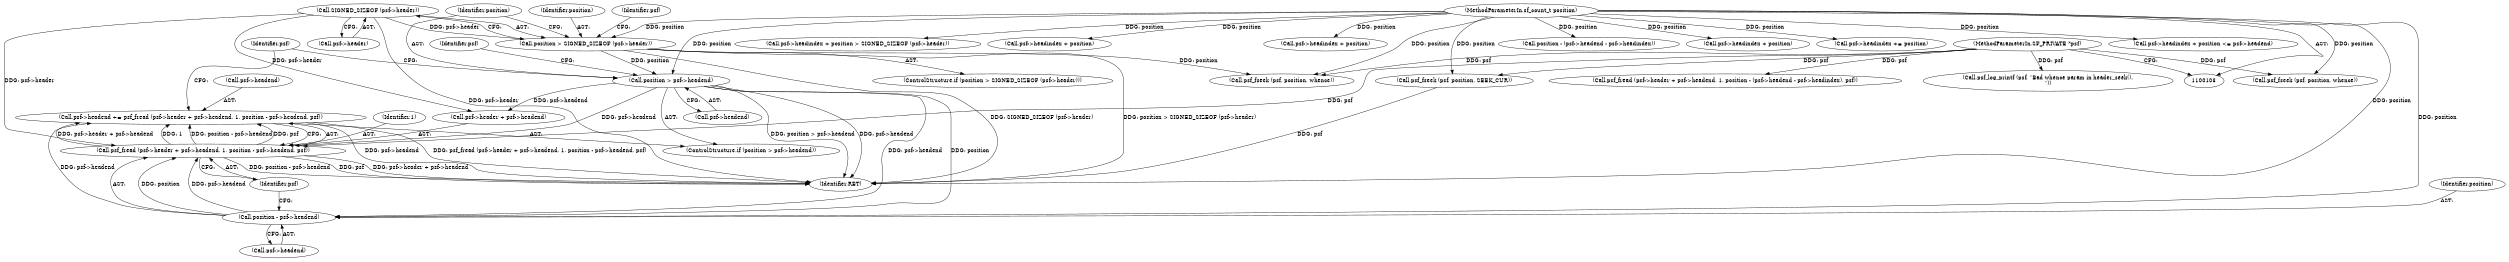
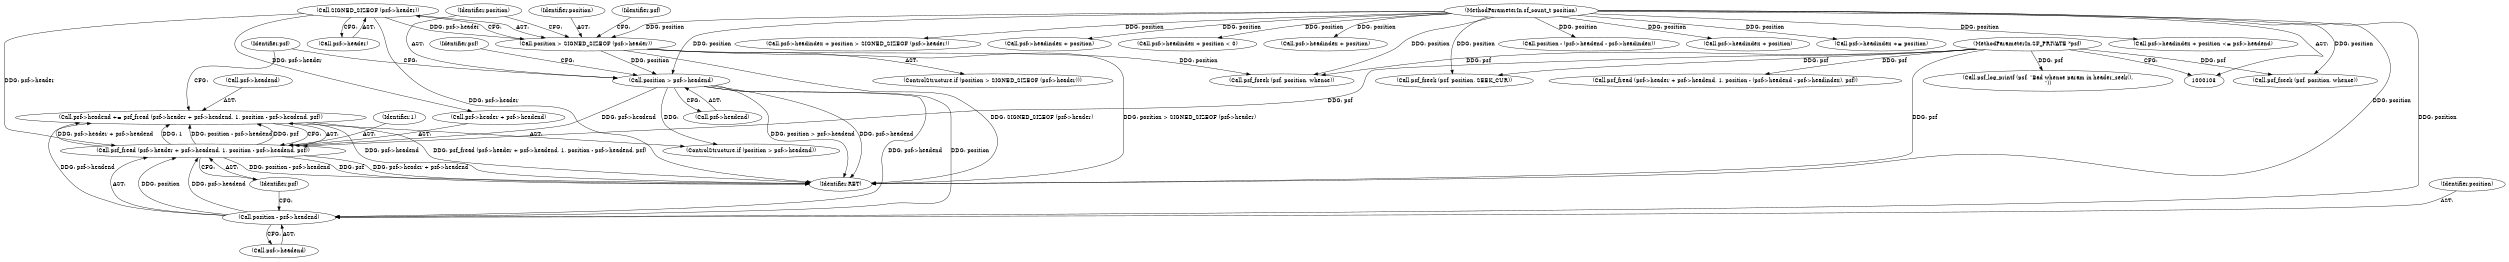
  digraph {
    n1 [label="(Call,psf->headend += psf_fread (psf->header + psf->headend, 1, position - psf->headend, psf))"]
    n2 [label="(Call,psf_fread (psf->header + psf->headend, 1, position - psf->headend, psf))"]
    n3 [label="(ControlStructure,if (position > psf->headend))"]
    n4 [label="(Identifier,RET)"]
    n5 [label="(Identifier,psf)"]
    n6 [label="(Call,position - psf->headend)"]
    n7 [label="(Call,SIGNED_SIZEOF (psf->header))"]
    n8 [label="(Call,position > SIGNED_SIZEOF (psf->header))"]
    n9 [label="(Call,psf->header + psf->headend)"]
    n10 [label="(Call,psf->header)"]
    n11 [label="(Call,position > psf->headend)"]
    n12 [label="(Call,psf_fseek (psf, position, whence))"]
    n13 [label="(ControlStructure,if (position > SIGNED_SIZEOF (psf->header)))"]
    n14 [label="(Call,psf->headend)"]
    n15 [label="(Call,psf->headend)"]
    n16 [label="(MethodParameterIn,sf_count_t position)"]
    n17 [label="(Call,psf->headindex + position > SIGNED_SIZEOF (psf->header))"]
    n18 [label="(Call,psf_fseek (psf, position, SEEK_CUR))"]
    n19 [label="(Call,psf->headindex + position)"]
+   n20 [label="(Call,psf->headindex + position < 0)"]
    n21 [label="(Call,psf->headindex + position)"]
    n22 [label="(Call,position - (psf->headend - psf->headindex))"]
    n23 [label="(Call,psf->headindex + position)"]
    n24 [label="(Call,psf_fseek (psf, position, whence))"]
    n25 [label="(Call,psf->headindex += position)"]
    n26 [label="(Call,psf->headindex + position <= psf->headend)"]
-   1000103 [label=1100103]
+   1000103
    n28 [label="(MethodParameterIn,SF_PRIVATE *psf)"]
    n29 [label="(Call,psf_log_printf (psf, \"Bad whence param in header_seek().\n\"))"]
    n30 [label="(Call,psf_fread (psf->header + psf->headend, 1, position - (psf->headend - psf->headindex), psf))"]
    n31 [label="(Identifier,position)"]
    n32 [label="(Call,psf->headend)"]
    n33 [label="(Identifier,1)"]
    n34 [label="(Identifier,psf)"]
    n35 [label="(Identifier,psf)"]
    n36 [label="(Identifier,position)"]
    n37 [label="(Identifier,psf)"]
    n38 [label="(Identifier,position)"]
    n1 -> n2 [label="CFG: "]
    n1 -> n3 [label="AST: "]
    n1 -> n4 [label="DDG: psf->headend"]
    n1 -> n4 [label="DDG: psf_fread (psf->header + psf->headend, 1, position - psf->headend, psf)"]
    n2 -> n1 [label="AST: "]
    n2 -> n1 [label="DDG: psf->header + psf->headend"]
    n2 -> n1 [label="DDG: 1"]
    n2 -> n1 [label="DDG: position - psf->headend"]
    n2 -> n1 [label="DDG: psf"]
    n2 -> n4 [label="DDG: position - psf->headend"]
    n2 -> n4 [label="DDG: psf"]
    n2 -> n4 [label="DDG: psf->header + psf->headend"]
    n2 -> n5 [label="CFG: "]
    n5 -> n2 [label="AST: "]
    n5 -> n6 [label="CFG: "]
    n6 -> n1 [label="DDG: psf->headend"]
    n6 -> n2 [label="AST: "]
    n6 -> n2 [label="DDG: position"]
    n6 -> n2 [label="DDG: psf->headend"]
    n6 -> n15 [label="CFG: "]
    n7 -> n2 [label="DDG: psf->header"]
    n7 -> n4 [label="DDG: psf->header"]
    n7 -> n8 [label="AST: "]
    n7 -> n8 [label="DDG: psf->header"]
    n7 -> n9 [label="DDG: psf->header"]
    n7 -> n10 [label="CFG: "]
    n8 -> n4 [label="DDG: SIGNED_SIZEOF (psf->header)"]
    n8 -> n4 [label="DDG: position > SIGNED_SIZEOF (psf->header)"]
    n8 -> n7 [label="CFG: "]
    n8 -> n11 [label="DDG: position"]
    n8 -> n12 [label="DDG: position"]
    n8 -> n13 [label="AST: "]
    n9 -> n2 [label="AST: "]
    n10 -> n7 [label="AST: "]
    n11 -> n2 [label="DDG: psf->headend"]
-   n11 -> n3 [label="AST: "]
+   n11 -> n3 [label="DDG: "]
    n11 -> n4 [label="DDG: psf->headend"]
    n11 -> n4 [label="DDG: position > psf->headend"]
    n11 -> n6 [label="DDG: position"]
    n11 -> n6 [label="DDG: psf->headend"]
-   n11 -> n9 [label="DDG: psf->headend"]
    n11 -> n14 [label="CFG: "]
    n14 -> n11 [label="AST: "]
    n15 -> n6 [label="AST: "]
    n16 -> n4 [label="DDG: position"]
    n16 -> n6 [label="DDG: position"]
    n16 -> n8 [label="DDG: position"]
    n16 -> n11 [label="DDG: position"]
    n16 -> n12 [label="DDG: position"]
    n16 -> n17 [label="DDG: position"]
    n16 -> n18 [label="DDG: position"]
    n16 -> n19 [label="DDG: position"]
+   n16 -> n20 [label="DDG: position"]
    n16 -> n21 [label="DDG: position"]
    n16 -> n22 [label="DDG: position"]
    n16 -> n23 [label="DDG: position"]
    n16 -> n24 [label="DDG: position"]
    n16 -> n25 [label="DDG: position"]
    n16 -> n26 [label="DDG: position"]
    n16 -> 1000103 [label="AST: "]
    n28 -> n2 [label="DDG: psf"]
-   n18 -> n4 [label="DDG: psf"]
+   n28 -> n4 [label="DDG: psf"]
    n28 -> n12 [label="DDG: psf"]
    n28 -> n18 [label="DDG: psf"]
    n28 -> n24 [label="DDG: psf"]
    n28 -> 1000103 [label="CFG: "]
    n28 -> n29 [label="DDG: psf"]
    n28 -> n30 [label="DDG: psf"]
    n31 -> n8 [label="AST: "]
    n32 -> n1 [label="AST: "]
    n33 -> n2 [label="AST: "]
    n34 -> n11 [label="CFG: "]
    n35 -> n1 [label="CFG: "]
    n35 -> n11 [label="CFG: "]
    n36 -> n8 [label="CFG: "]
    n36 -> n11 [label="AST: "]
    n37 -> n8 [label="CFG: "]
    n38 -> n6 [label="AST: "]
  }
